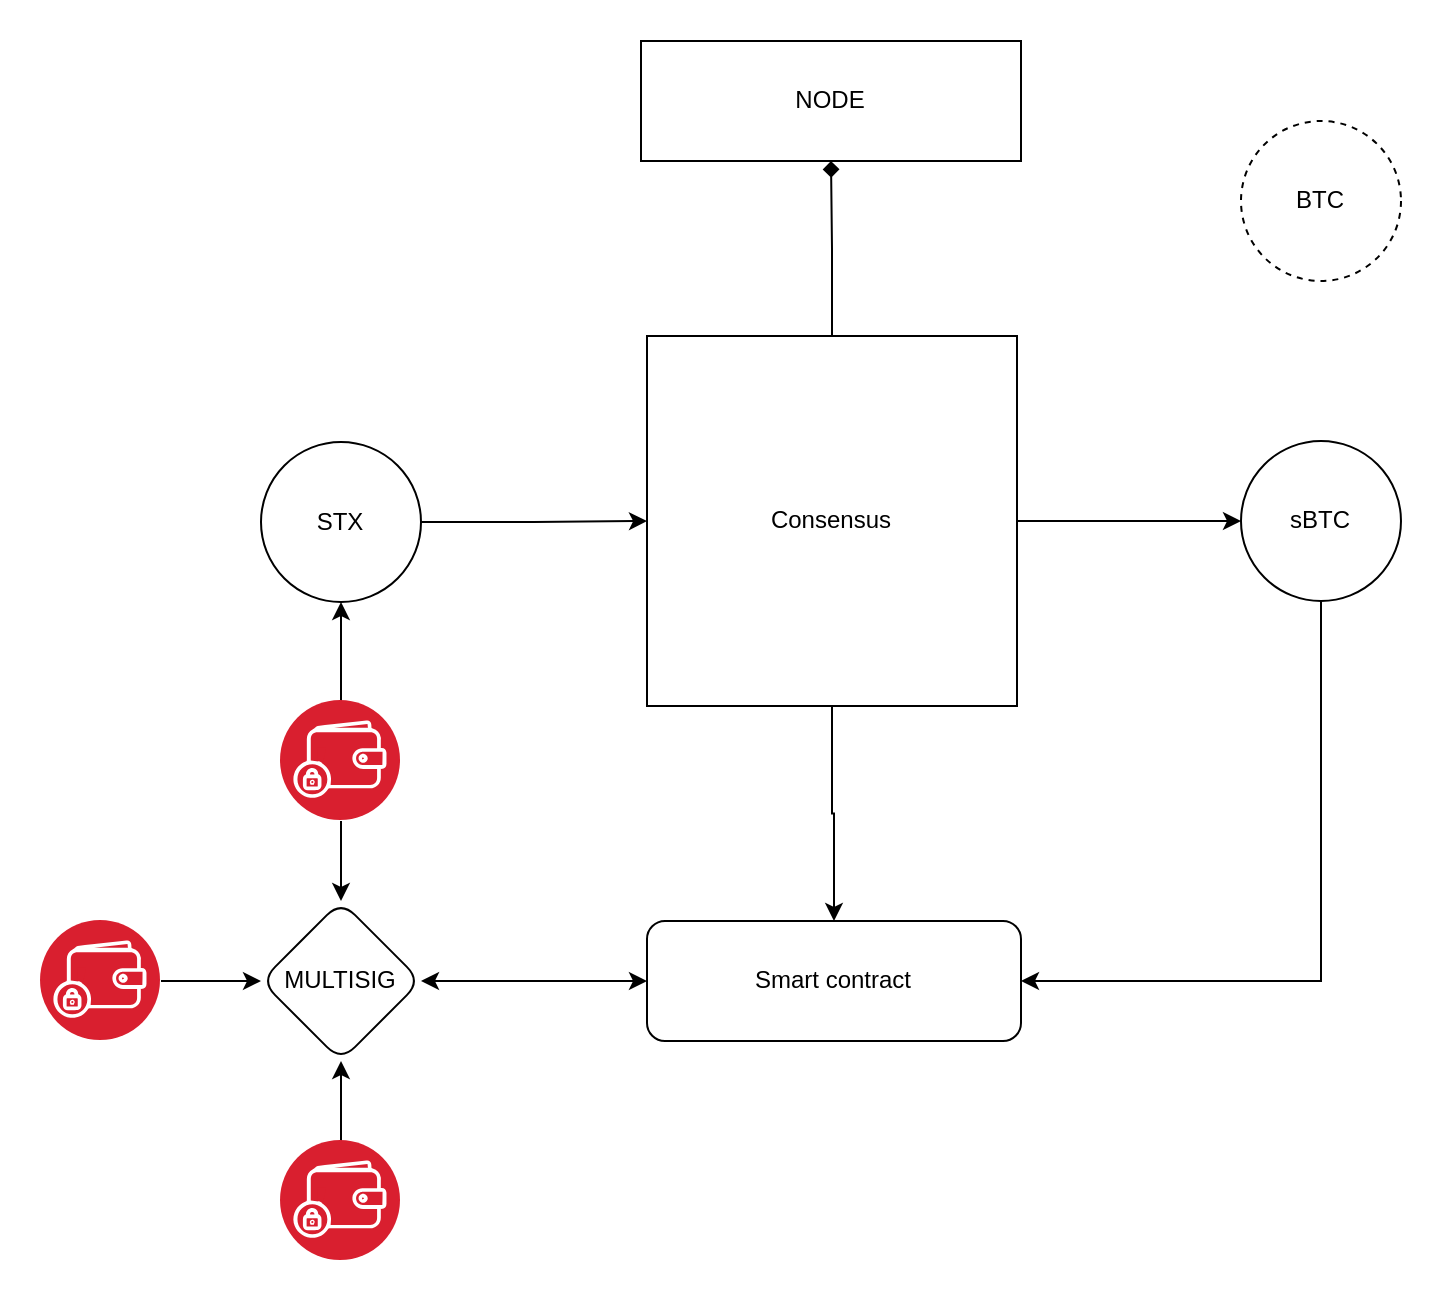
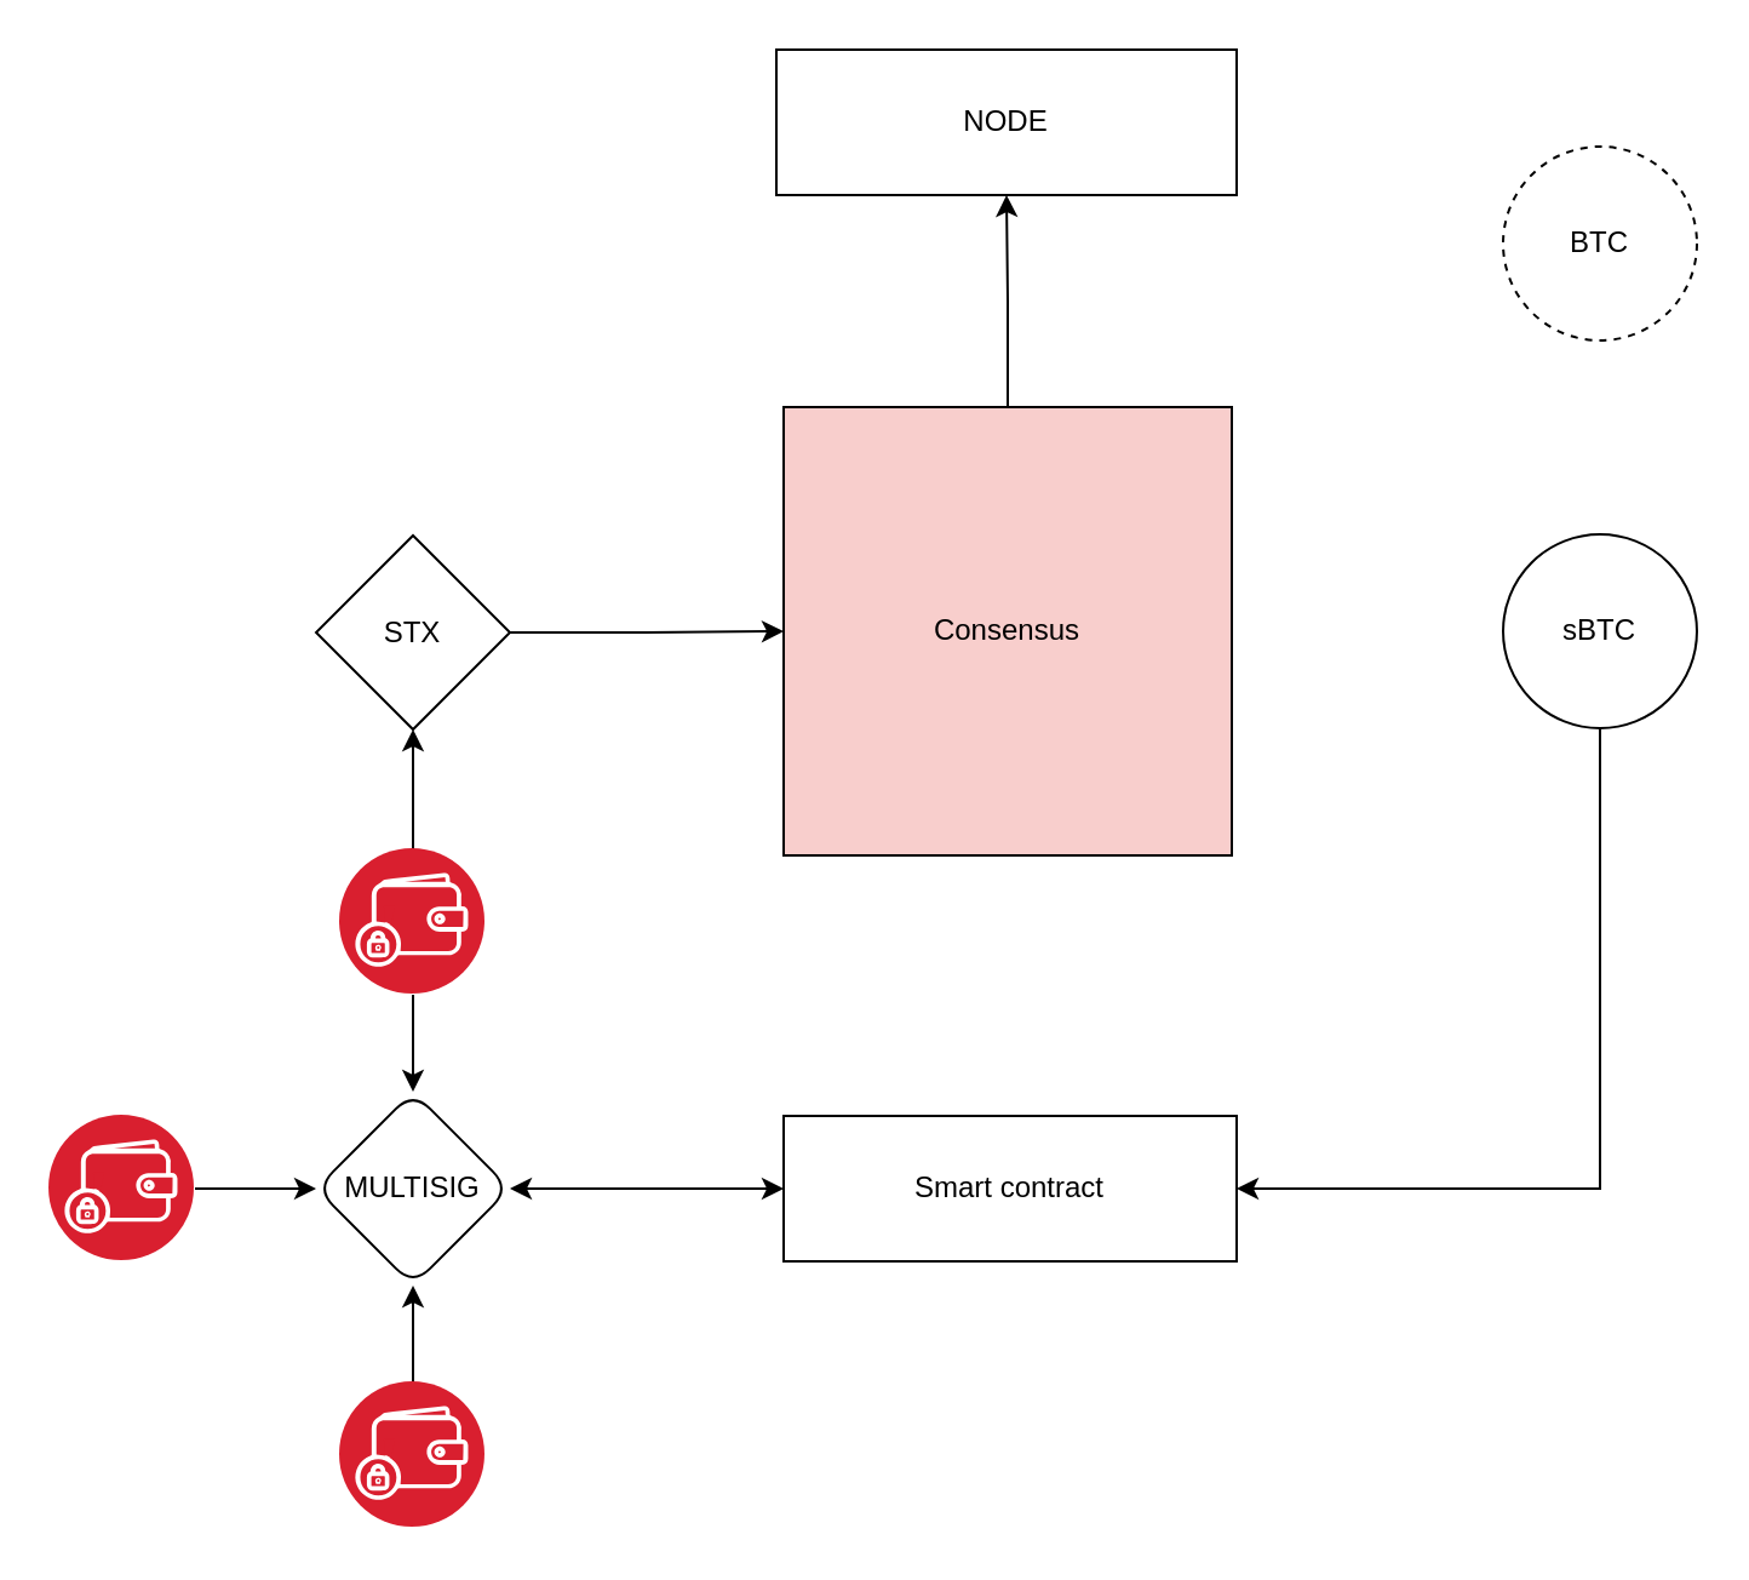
  <mxCell id="0" />
  <mxCell id="1" parent="0" />
- <mxCell id="2" value="" style="edgeStyle=orthogonalEdgeStyle;rounded=0;orthogonalLoop=1;jettySize=auto;html=1;" edge="1" parent="1" source="5" target="9"><mxGeometry relative="1" as="geometry" /></mxCell>
- <mxCell id="3" value="" style="edgeStyle=orthogonalEdgeStyle;rounded=0;orthogonalLoop=1;jettySize=auto;html=1;" edge="1" parent="1" source="5" target="12"><mxGeometry relative="1" as="geometry" /></mxCell>
- <mxCell id="4" value="" style="edgeStyle=orthogonalEdgeStyle;rounded=0;orthogonalLoop=1;jettySize=auto;html=1;endArrow=diamond;" edge="1" parent="1" source="5" target="13"><mxGeometry relative="1" as="geometry" /></mxCell>
- <mxCell id="5" value="Consensus" style="whiteSpace=wrap;html=1;aspect=fixed;" vertex="1" parent="1"><mxGeometry x="323" y="167.5" width="185" height="185" as="geometry" /></mxCell>
+ <mxCell id="4" value="" style="edgeStyle=orthogonalEdgeStyle;rounded=0;orthogonalLoop=1;jettySize=auto;html=1;" edge="1" parent="1" source="5" target="13"><mxGeometry relative="1" as="geometry" /></mxCell>
+ <mxCell id="5" value="Consensus" style="whiteSpace=wrap;html=1;aspect=fixed;fillColor=#f8cecc;" vertex="1" parent="1"><mxGeometry x="323" y="167.5" width="185" height="185" as="geometry" /></mxCell>
  <mxCell id="6" value="" style="edgeStyle=orthogonalEdgeStyle;rounded=0;orthogonalLoop=1;jettySize=auto;html=1;" edge="1" parent="1" source="7" target="5"><mxGeometry relative="1" as="geometry" /></mxCell>
- <mxCell id="7" value="STX" style="ellipse;whiteSpace=wrap;html=1;aspect=fixed;" vertex="1" parent="1"><mxGeometry x="130" y="220.5" width="80" height="80" as="geometry" /></mxCell>
+ <mxCell id="7" value="STX" style="rhombus;whiteSpace=wrap;html=1;aspect=fixed;" vertex="1" parent="1"><mxGeometry x="130" y="220.5" width="80" height="80" as="geometry" /></mxCell>
  <mxCell id="8" style="edgeStyle=orthogonalEdgeStyle;rounded=0;orthogonalLoop=1;jettySize=auto;html=1;entryX=1;entryY=0.5;entryDx=0;entryDy=0;" edge="1" parent="1" source="9" target="12"><mxGeometry relative="1" as="geometry"><Array as="points"><mxPoint x="660" y="490" /></Array></mxGeometry></mxCell>
  <mxCell id="9" value="sBTC" style="ellipse;whiteSpace=wrap;html=1;aspect=fixed;" vertex="1" parent="1"><mxGeometry x="620" y="220" width="80" height="80" as="geometry" /></mxCell>
  <mxCell id="10" value="BTC" style="ellipse;whiteSpace=wrap;html=1;aspect=fixed;dashed=1;" vertex="1" parent="1"><mxGeometry x="620" y="60" width="80" height="80" as="geometry" /></mxCell>
  <mxCell id="11" value="" style="edgeStyle=orthogonalEdgeStyle;rounded=0;orthogonalLoop=1;jettySize=auto;html=1;startArrow=classic;startFill=1;" edge="1" parent="1" source="12" target="14"><mxGeometry relative="1" as="geometry" /></mxCell>
- <mxCell id="12" value="Smart contract" style="rounded=1;whiteSpace=wrap;html=1;" vertex="1" parent="1"><mxGeometry x="323" y="460" width="187" height="60" as="geometry" /></mxCell>
+ <mxCell id="12" value="Smart contract" style="whiteSpace=wrap;html=1;rounded=0;" vertex="1" parent="1"><mxGeometry x="323" y="460" width="187" height="60" as="geometry" /></mxCell>
  <mxCell id="13" value="NODE" style="whiteSpace=wrap;html=1;" vertex="1" parent="1"><mxGeometry x="320" y="20" width="190" height="60" as="geometry" /></mxCell>
  <mxCell id="14" value="MULTISIG" style="rhombus;whiteSpace=wrap;html=1;rounded=1;" vertex="1" parent="1"><mxGeometry x="130" y="450" width="80" height="80" as="geometry" /></mxCell>
  <mxCell id="15" value="" style="edgeStyle=orthogonalEdgeStyle;rounded=0;orthogonalLoop=1;jettySize=auto;html=1;" edge="1" parent="1" source="17" target="14"><mxGeometry relative="1" as="geometry" /></mxCell>
  <mxCell id="16" value="" style="edgeStyle=orthogonalEdgeStyle;rounded=0;orthogonalLoop=1;jettySize=auto;html=1;" edge="1" parent="1" source="17" target="7"><mxGeometry relative="1" as="geometry" /></mxCell>
  <mxCell id="17" value="" style="image;aspect=fixed;perimeter=ellipsePerimeter;html=1;align=center;shadow=0;dashed=0;fontColor=#4277BB;labelBackgroundColor=default;fontSize=12;spacingTop=3;image=img/lib/ibm/blockchain/wallet.svg;" vertex="1" parent="1"><mxGeometry x="140" y="350" width="60" height="60" as="geometry" /></mxCell>
  <mxCell id="18" value="" style="edgeStyle=orthogonalEdgeStyle;rounded=0;orthogonalLoop=1;jettySize=auto;html=1;" edge="1" parent="1" source="19" target="14"><mxGeometry relative="1" as="geometry" /></mxCell>
  <mxCell id="19" value="" style="image;aspect=fixed;perimeter=ellipsePerimeter;html=1;align=center;shadow=0;dashed=0;fontColor=#4277BB;labelBackgroundColor=default;fontSize=12;spacingTop=3;image=img/lib/ibm/blockchain/wallet.svg;" vertex="1" parent="1"><mxGeometry x="140" y="570" width="60" height="60" as="geometry" /></mxCell>
  <mxCell id="20" value="" style="edgeStyle=orthogonalEdgeStyle;rounded=0;orthogonalLoop=1;jettySize=auto;html=1;" edge="1" parent="1" source="21" target="14"><mxGeometry relative="1" as="geometry" /></mxCell>
  <mxCell id="21" value="" style="image;aspect=fixed;perimeter=ellipsePerimeter;html=1;align=center;shadow=0;dashed=0;fontColor=#4277BB;labelBackgroundColor=default;fontSize=12;spacingTop=3;image=img/lib/ibm/blockchain/wallet.svg;" vertex="1" parent="1"><mxGeometry x="20" y="460" width="60" height="60" as="geometry" /></mxCell>
